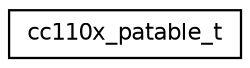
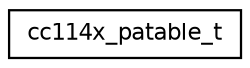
  digraph {
    rankdir=LR
-   n1 [color=black fillcolor=white fontname=Helvetica fontsize=10 height=0.2 label=cc110x_patable_t shape=record style=filled width=0.4]
+   n1 [color=black fillcolor=white fontname=Helvetica fontsize=10 height=0.2 label=cc114x_patable_t shape=record style=filled width=0.4]
  }
